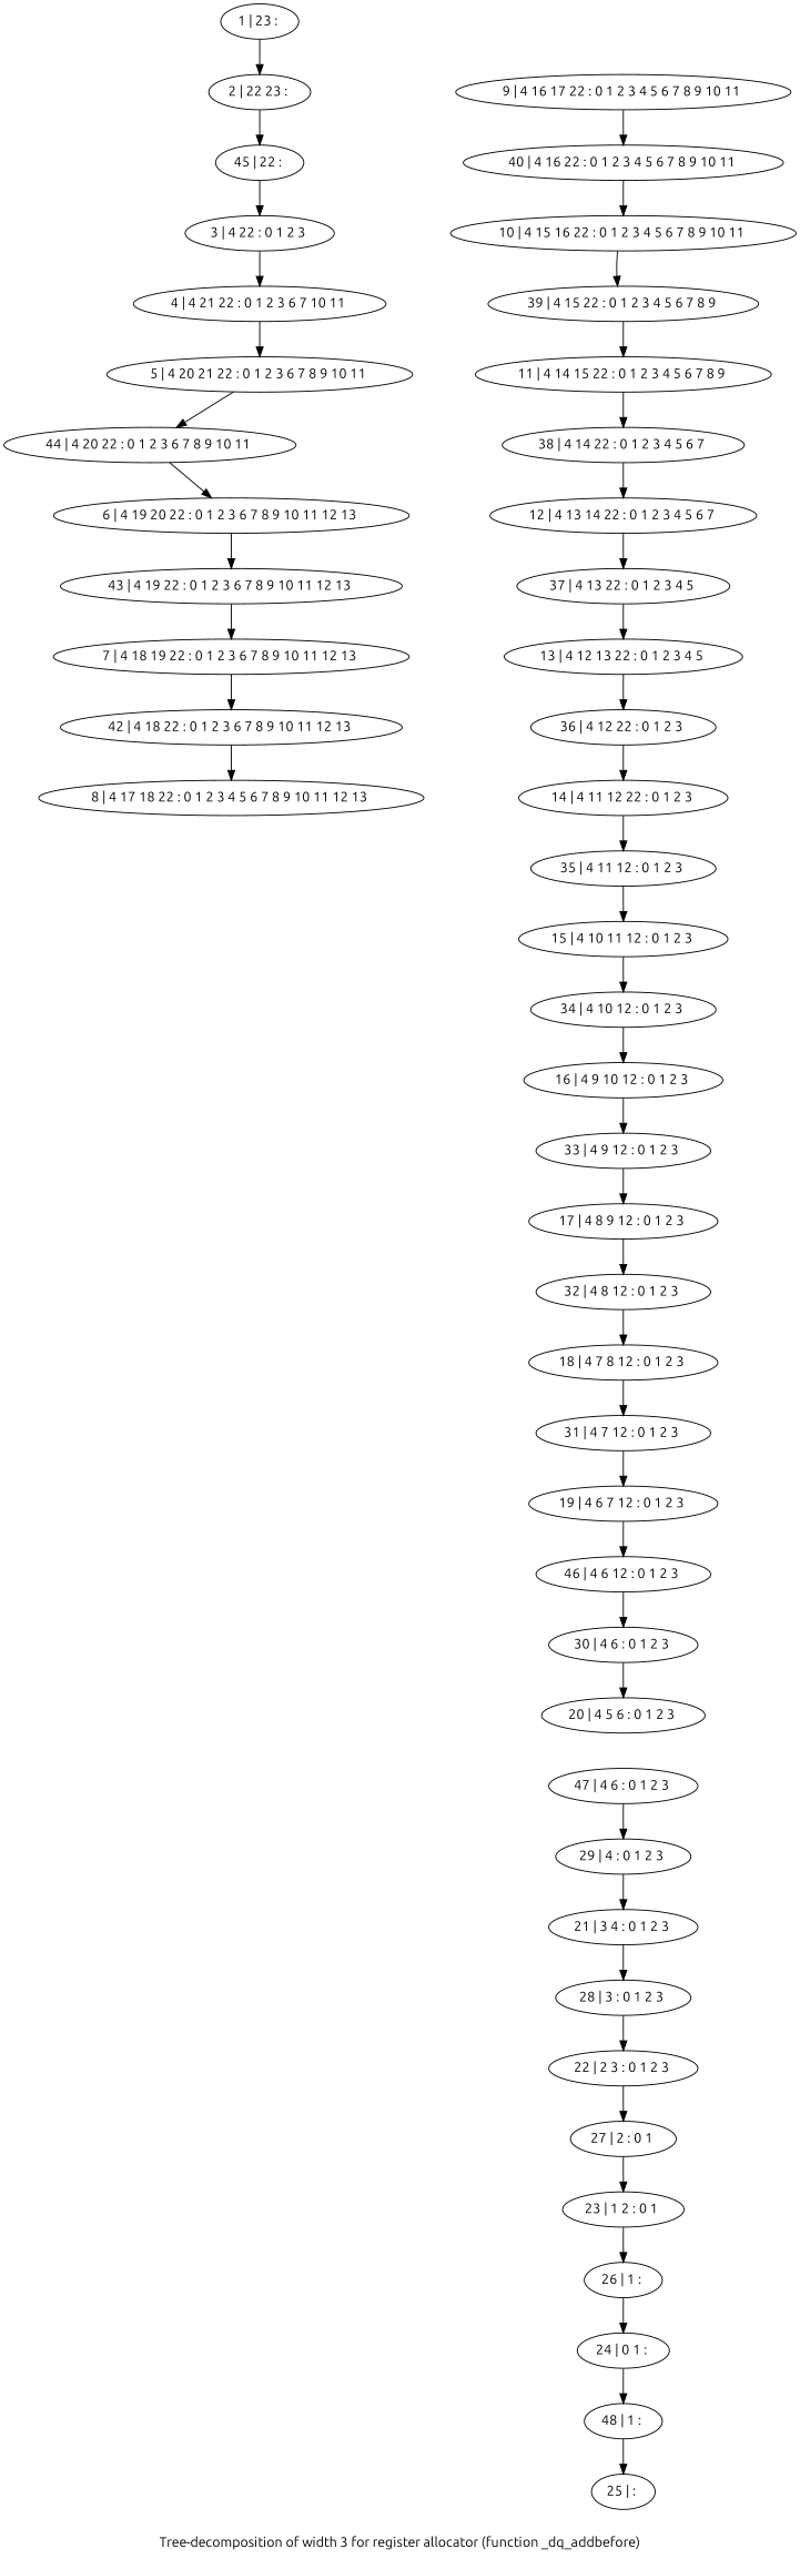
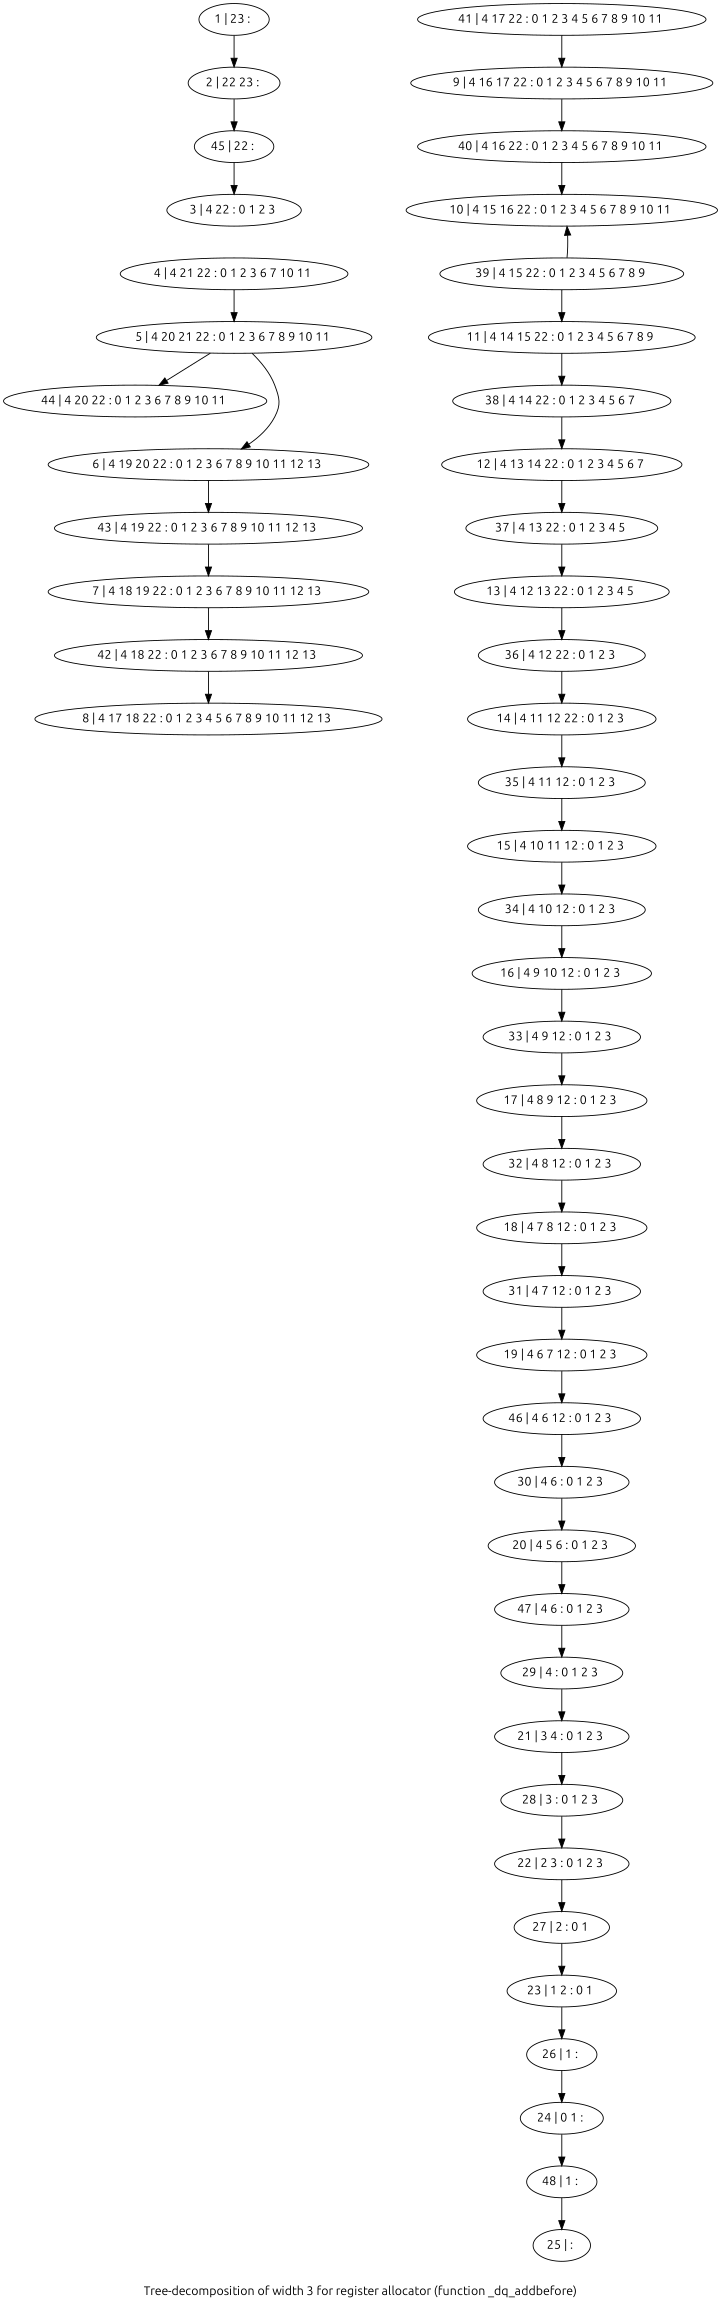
  digraph {
    fontname=Ubuntu
    label="Tree-decomposition of width 3 for register allocator (function _dq_addbefore)"
    node [fontname=Ubuntu]
    edge [fontname=Ubuntu]
    n1 [label="1 | 23 : "]
    n2 [label="2 | 22 23 : "]
    n3 [label="45 | 22 : "]
    n4 [label="3 | 4 22 : 0 1 2 3 "]
    n5 [label="4 | 4 21 22 : 0 1 2 3 6 7 10 11 "]
    n6 [label="5 | 4 20 21 22 : 0 1 2 3 6 7 8 9 10 11 "]
    n7 [label="44 | 4 20 22 : 0 1 2 3 6 7 8 9 10 11 "]
    n8 [label="6 | 4 19 20 22 : 0 1 2 3 6 7 8 9 10 11 12 13 "]
    n9 [label="43 | 4 19 22 : 0 1 2 3 6 7 8 9 10 11 12 13 "]
    n10 [label="7 | 4 18 19 22 : 0 1 2 3 6 7 8 9 10 11 12 13 "]
    n11 [label="42 | 4 18 22 : 0 1 2 3 6 7 8 9 10 11 12 13 "]
    n12 [label="8 | 4 17 18 22 : 0 1 2 3 4 5 6 7 8 9 10 11 12 13 "]
+   n13 [label="41 | 4 17 22 : 0 1 2 3 4 5 6 7 8 9 10 11 "]
    n14 [label="9 | 4 16 17 22 : 0 1 2 3 4 5 6 7 8 9 10 11 "]
    n15 [label="40 | 4 16 22 : 0 1 2 3 4 5 6 7 8 9 10 11 "]
    n16 [label="10 | 4 15 16 22 : 0 1 2 3 4 5 6 7 8 9 10 11 "]
    n17 [label="39 | 4 15 22 : 0 1 2 3 4 5 6 7 8 9 "]
    n18 [label="11 | 4 14 15 22 : 0 1 2 3 4 5 6 7 8 9 "]
    n19 [label="38 | 4 14 22 : 0 1 2 3 4 5 6 7 "]
    n20 [label="12 | 4 13 14 22 : 0 1 2 3 4 5 6 7 "]
    n21 [label="37 | 4 13 22 : 0 1 2 3 4 5 "]
    n22 [label="13 | 4 12 13 22 : 0 1 2 3 4 5 "]
    n23 [label="36 | 4 12 22 : 0 1 2 3 "]
    n24 [label="14 | 4 11 12 22 : 0 1 2 3 "]
    n25 [label="35 | 4 11 12 : 0 1 2 3 "]
    n26 [label="15 | 4 10 11 12 : 0 1 2 3 "]
    n27 [label="34 | 4 10 12 : 0 1 2 3 "]
    n28 [label="16 | 4 9 10 12 : 0 1 2 3 "]
    n29 [label="33 | 4 9 12 : 0 1 2 3 "]
    n30 [label="17 | 4 8 9 12 : 0 1 2 3 "]
    n31 [label="32 | 4 8 12 : 0 1 2 3 "]
    n32 [label="18 | 4 7 8 12 : 0 1 2 3 "]
    n33 [label="31 | 4 7 12 : 0 1 2 3 "]
    n34 [label="19 | 4 6 7 12 : 0 1 2 3 "]
    n35 [label="46 | 4 6 12 : 0 1 2 3 "]
    n36 [label="30 | 4 6 : 0 1 2 3 "]
    n37 [label="20 | 4 5 6 : 0 1 2 3 "]
    n38 [label="47 | 4 6 : 0 1 2 3 "]
    n39 [label="29 | 4 : 0 1 2 3 "]
    n40 [label="21 | 3 4 : 0 1 2 3 "]
    n41 [label="28 | 3 : 0 1 2 3 "]
    n42 [label="22 | 2 3 : 0 1 2 3 "]
    n43 [label="27 | 2 : 0 1 "]
    n44 [label="23 | 1 2 : 0 1 "]
    n45 [label="26 | 1 : "]
    n46 [label="24 | 0 1 : "]
    n47 [label="48 | 1 : "]
    n48 [label="25 | : "]
    n1 -> n2
    n2 -> n3
    n3 -> n4
-   n4 -> n5
    n5 -> n6
    n6 -> n7
-   n7 -> n8
+   n6 -> n8
    n8 -> n9
    n9 -> n10
    n10 -> n11
    n11 -> n12
+   n13 -> n14
    n14 -> n15
    n15 -> n16
-   n16 -> n17
+   n17 -> n16
    n17 -> n18
    n18 -> n19
    n19 -> n20
    n20 -> n21
    n21 -> n22
    n22 -> n23
    n23 -> n24
    n24 -> n25
    n25 -> n26
    n26 -> n27
    n27 -> n28
    n28 -> n29
    n29 -> n30
    n30 -> n31
    n31 -> n32
    n32 -> n33
    n33 -> n34
    n34 -> n35
    n35 -> n36
    n36 -> n37
+   n37 -> n38
    n38 -> n39
    n39 -> n40
    n40 -> n41
    n41 -> n42
    n42 -> n43
    n43 -> n44
    n44 -> n45
    n45 -> n46
    n46 -> n47
    n47 -> n48
  }
